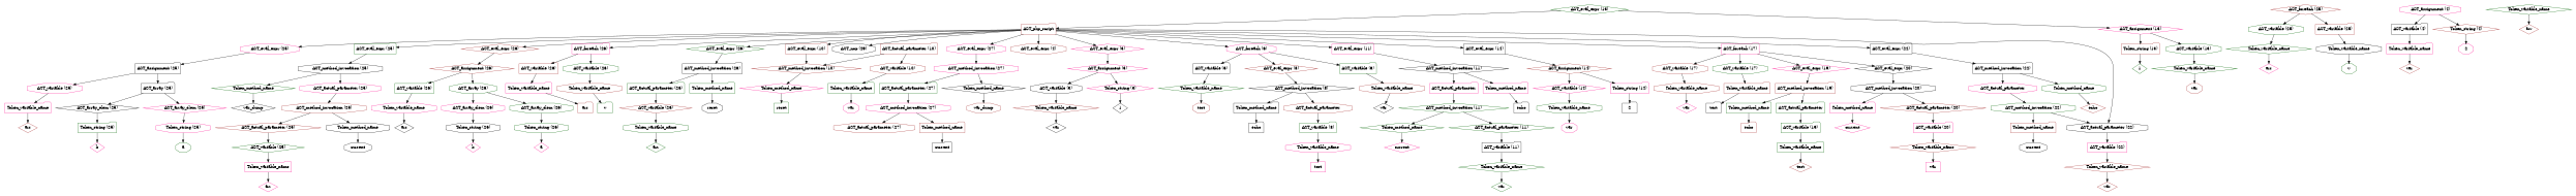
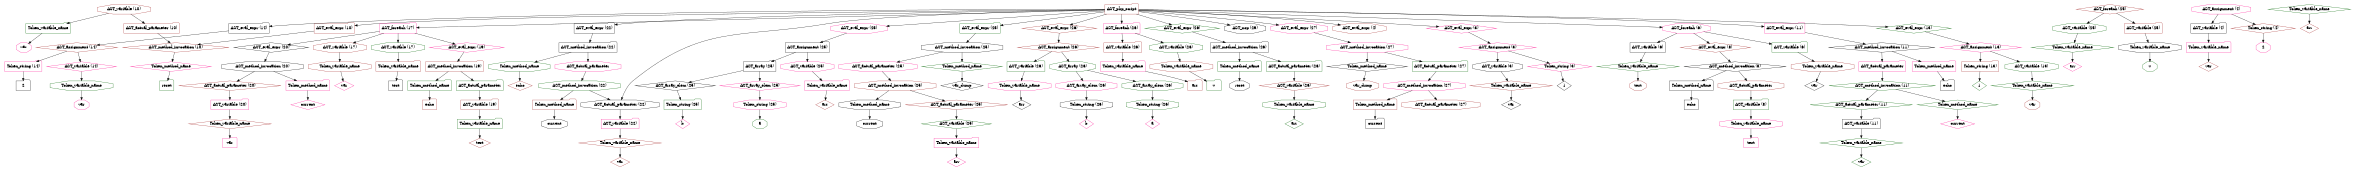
  digraph {
    node [color=deeppink shape=diamond]
    n1 [color=brown label=AST_php_script shape=folder]
    n2 [label="AST_eval_expr (3)"]
    n3 [color=brown label="AST_eval_expr (4)" shape=octagon]
    n4 [label="AST_foreach (6)" shape=octagon]
    n5 [color=brown label="AST_eval_expr (10)" shape=folder]
    n6 [label="AST_eval_expr (11)" shape=folder]
    n7 [color=darkgreen label="AST_eval_expr (13)"]
    n8 [color=black label="AST_eval_expr (14)" shape=folder]
    n9 [label="AST_foreach (17)" shape=folder]
    n10 [color=black label="AST_eval_expr (22)" shape=folder]
    n11 [label="AST_eval_expr (25)" shape=octagon]
    n12 [color=darkgreen label="AST_eval_expr (25)" shape=folder]
    n13 [color=brown label="AST_eval_expr (26)"]
    n14 [label="AST_foreach (26)" shape=folder]
    n15 [color=darkgreen label="AST_eval_expr (26)"]
    n16 [label="AST_eval_expr (27)" shape=octagon]
    n17 [color=black label="AST_nop (29)" shape=octagon]
    n18 [color=black label="AST_actual_parameter (22)" shape=octagon]
    n19 [label="AST_assignment (3)"]
    n20 [color=darkgreen label="AST_variable (6)" shape=folder]
    n21 [color=black label="AST_variable (6)" shape=folder]
    n22 [color=brown label="AST_eval_expr (8)"]
    n23 [color=brown label="AST_method_invocation (10)"]
    n24 [color=black label="AST_method_invocation (11)"]
    n25 [label="AST_assignment (13)"]
    n26 [color=brown label="AST_assignment (14)"]
    n27 [color=brown label="AST_variable (17)" shape=octagon]
    n28 [color=darkgreen label="AST_variable (17)" shape=octagon]
    n29 [label="AST_eval_expr (19)"]
    n30 [color=black label="AST_eval_expr (20)"]
    n31 [color=black label="AST_method_invocation (22)" shape=folder]
    n32 [color=black label="AST_assignment (25)" shape=folder]
    n33 [color=brown label="AST_foreach (25)"]
    n34 [color=darkgreen label="AST_variable (25)" shape=octagon]
    n35 [color=brown label="AST_variable (25)" shape=folder]
    n36 [color=black label="AST_method_invocation (25)" shape=octagon]
    n37 [color=brown label="AST_assignment (26)"]
    n38 [color=brown label="AST_variable (26)" shape=folder]
    n39 [color=darkgreen label="AST_variable (26)" shape=octagon]
    n40 [color=black label="AST_method_invocation (26)" shape=folder]
    n41 [label="AST_method_invocation (27)" shape=octagon]
    n42 [color=black label="AST_variable (3)" shape=octagon]
    n43 [label="Token_string (3)"]
    n44 [color=brown label=Token_variable_name]
    n45 [color=black label=1]
    n46 [color=black label=var]
    n47 [label="AST_assignment (4)" shape=octagon]
    n48 [color=black label="AST_variable (4)" shape=folder]
    n49 [color=brown label="Token_string (4)"]
    n50 [label=Token_variable_name shape=folder]
    n51 [label=2 shape=octagon]
    n52 [color=brown label=var]
    n53 [color=brown label=Token_variable_name shape=octagon]
    n54 [color=darkgreen label=Token_variable_name]
    n55 [color=black label="AST_method_invocation (8)"]
    n56 [color=black label=var]
    n57 [color=brown label=test shape=octagon]
    n58 [color=black label=Token_method_name shape=folder]
    n59 [color=brown label=AST_actual_parameter shape=octagon]
    n60 [color=black label=echo shape=folder]
    n61 [color=darkgreen label="AST_variable (8)" shape=folder]
    n62 [label=Token_variable_name shape=octagon]
    n63 [label=test shape=folder]
    n64 [label=Token_method_name]
    n65 [color=darkgreen label=reset shape=folder]
    n66 [color=brown label="AST_actual_parameter (10)" shape=folder]
    n67 [color=brown label="AST_variable (10)" shape=octagon]
    n68 [color=darkgreen label=Token_variable_name shape=folder]
    n69 [label=var shape=octagon]
    n70 [label=Token_method_name shape=folder]
    n71 [label=AST_actual_parameter shape=folder]
    n72 [color=black label=echo shape=folder]
    n73 [color=darkgreen label="AST_method_invocation (11)"]
    n74 [color=darkgreen label=Token_method_name]
    n75 [color=darkgreen label="AST_actual_parameter (11)"]
    n76 [label=current]
    n77 [color=black label="AST_variable (11)" shape=folder]
    n78 [color=darkgreen label=Token_variable_name]
    n79 [color=darkgreen label=var]
    n80 [color=darkgreen label="AST_variable (13)" shape=octagon]
    n81 [color=brown label="Token_string (13)" shape=folder]
    n82 [color=darkgreen label=Token_variable_name]
    n83 [color=darkgreen label=1]
    n84 [color=brown label=var shape=octagon]
    n85 [label="AST_variable (14)"]
    n86 [label="Token_string (14)" shape=folder]
    n87 [color=darkgreen label=Token_variable_name shape=octagon]
    n88 [color=black label=2 shape=folder]
    n89 [label=var shape=octagon]
    n90 [color=brown label=Token_variable_name shape=octagon]
    n91 [color=brown label=Token_variable_name shape=folder]
    n92 [color=brown label="AST_method_invocation (19)" shape=folder]
    n93 [color=black label="AST_method_invocation (20)" shape=octagon]
    n94 [label=var]
    n95 [color=black label=test shape=folder]
    n96 [color=darkgreen label=Token_method_name shape=folder]
    n97 [color=darkgreen label=AST_actual_parameter shape=folder]
    n98 [color=brown label=echo shape=folder]
-   n99 [color=darkgreen label="AST_variable (19)" shape=folder]
+   n99 [color=brown label="AST_variable (19)" shape=folder]
    n100 [color=darkgreen label=Token_variable_name shape=folder]
    n101 [color=brown label=test]
    n102 [label=Token_method_name shape=folder]
    n103 [color=brown label="AST_actual_parameter (20)"]
    n104 [label=current]
    n105 [label="AST_variable (20)" shape=folder]
    n106 [color=brown label=Token_variable_name]
    n107 [label=var shape=folder]
    n108 [color=darkgreen label=Token_method_name shape=octagon]
    n109 [label=AST_actual_parameter shape=octagon]
    n110 [color=brown label=echo]
    n111 [color=darkgreen label="AST_method_invocation (22)" shape=octagon]
    n112 [color=brown label=Token_method_name shape=folder]
    n113 [color=black label=current shape=octagon]
    n114 [label="AST_variable (22)" shape=folder]
    n115 [color=brown label=Token_variable_name]
    n116 [color=brown label=var]
    n117 [label="AST_variable (25)" shape=octagon]
    n118 [color=black label="AST_array (25)" shape=folder]
    n119 [label=Token_variable_name shape=folder]
    n120 [label="AST_array_elem (25)"]
    n121 [color=black label="AST_array_elem (25)"]
    n122 [color=brown label=arr]
    n123 [label="Token_string (25)" shape=octagon]
    n124 [color=darkgreen label="Token_string (25)" shape=folder]
    n125 [color=darkgreen label=a shape=octagon]
    n126 [label=b]
    n127 [color=darkgreen label=Token_variable_name]
    n128 [color=black label=Token_variable_name shape=octagon]
    n129 [label=arr]
    n130 [color=darkgreen label=v shape=octagon]
    n131 [color=darkgreen label=Token_method_name]
    n132 [label="AST_actual_parameter (25)" shape=octagon]
    n133 [color=black label=var_dump]
    n134 [color=brown label="AST_method_invocation (25)" shape=octagon]
    n135 [color=black label=Token_method_name shape=octagon]
    n136 [color=brown label="AST_actual_parameter (25)"]
    n137 [color=black label=current shape=octagon]
    n138 [color=darkgreen label="AST_variable (25)"]
    n139 [label=Token_variable_name shape=folder]
    n140 [label=arr]
    n141 [color=darkgreen label="AST_variable (26)" shape=folder]
    n142 [color=darkgreen label="AST_array (26)" shape=octagon]
    n143 [label=Token_variable_name shape=octagon]
    n144 [color=darkgreen label="AST_array_elem (26)" shape=octagon]
    n145 [label="AST_array_elem (26)" shape=octagon]
    n146 [color=black label=arr]
    n147 [color=darkgreen label="Token_string (26)" shape=octagon]
    n148 [color=black label="Token_string (26)" shape=octagon]
    n149 [label=a]
    n150 [label=b]
    n151 [label=Token_variable_name shape=folder]
    n152 [color=brown label=Token_variable_name shape=octagon]
    n153 [color=brown label=arr shape=folder]
    n154 [color=darkgreen label=v shape=folder]
    n155 [color=darkgreen label=Token_method_name shape=folder]
    n156 [color=darkgreen label="AST_actual_parameter (26)" shape=folder]
    n157 [color=black label=reset shape=octagon]
    n158 [color=brown label="AST_variable (26)"]
    n159 [color=darkgreen label=Token_variable_name shape=octagon]
    n160 [color=darkgreen label=arr]
    n161 [color=black label=Token_method_name]
    n162 [color=darkgreen label="AST_actual_parameter (27)" shape=folder]
    n163 [color=brown label=var_dump shape=octagon]
    n164 [label="AST_method_invocation (27)" shape=octagon]
    n165 [color=brown label=Token_method_name shape=folder]
    n166 [color=brown label="AST_actual_parameter (27)" shape=octagon]
    n167 [color=black label=current shape=folder]
    n168 [color=darkgreen label=Token_variable_name]
    n169 [color=brown label=arr]
    n1 -> n2
    n1 -> n3
    n1 -> n4
    n1 -> n5
    n1 -> n6
-   n7 -> n1
+   n1 -> n7
    n1 -> n8
    n1 -> n9
    n1 -> n10
    n1 -> n11
    n1 -> n12
    n1 -> n13
    n1 -> n14
    n1 -> n15
    n1 -> n16
    n1 -> n17
    n1 -> n18
    n2 -> n19
    n4 -> n20
    n4 -> n21
    n4 -> n22
    n5 -> n23
    n6 -> n24
    n7 -> n25
    n8 -> n26
    n9 -> n27
    n9 -> n28
    n9 -> n29
    n9 -> n30
    n10 -> n31
    n11 -> n32
    n12 -> n36
    n13 -> n37
    n14 -> n38
    n14 -> n39
    n15 -> n40
    n16 -> n41
    n18 -> n114
    n19 -> n42
    n19 -> n43
    n20 -> n53
    n21 -> n54
    n22 -> n55
    n23 -> n64
    n24 -> n70
    n24 -> n71
    n25 -> n80
    n25 -> n81
    n26 -> n85
    n26 -> n86
    n27 -> n90
    n28 -> n91
    n29 -> n92
    n30 -> n93
    n31 -> n108
    n31 -> n109
    n32 -> n117
    n32 -> n118
    n33 -> n34
    n33 -> n35
    n34 -> n127
    n35 -> n128
    n36 -> n131
    n36 -> n132
    n37 -> n141
    n37 -> n142
    n38 -> n151
    n39 -> n152
    n40 -> n155
    n40 -> n156
    n41 -> n161
    n41 -> n162
    n42 -> n44
    n43 -> n45
    n44 -> n46
    n47 -> n48
    n47 -> n49
    n48 -> n50
    n49 -> n51
    n50 -> n52
    n53 -> n56
    n54 -> n57
    n55 -> n58
    n55 -> n59
    n58 -> n60
    n59 -> n61
    n61 -> n62
    n62 -> n63
    n64 -> n65
    n66 -> n23
-   n66 -> n67
+   n67 -> n66
    n67 -> n68
    n68 -> n69
    n70 -> n72
    n71 -> n73
    n73 -> n74
    n73 -> n75
    n74 -> n76
    n75 -> n77
    n77 -> n78
    n78 -> n79
    n80 -> n82
    n81 -> n83
    n82 -> n84
    n85 -> n87
    n86 -> n88
    n87 -> n89
    n90 -> n94
    n91 -> n95
    n92 -> n96
    n92 -> n97
    n93 -> n102
    n93 -> n103
    n96 -> n98
    n97 -> n99
    n99 -> n100
    n100 -> n101
    n102 -> n104
    n103 -> n105
    n105 -> n106
    n106 -> n107
    n108 -> n110
    n109 -> n111
    n111 -> n18
    n111 -> n112
    n112 -> n113
    n114 -> n115
    n115 -> n116
    n117 -> n119
    n118 -> n120
    n118 -> n121
    n119 -> n122
    n120 -> n123
    n121 -> n124
    n123 -> n125
    n124 -> n126
    n127 -> n129
    n128 -> n130
    n131 -> n133
    n132 -> n134
    n134 -> n135
    n134 -> n136
    n135 -> n137
    n136 -> n138
    n138 -> n139
    n139 -> n140
    n141 -> n143
    n142 -> n144
    n142 -> n145
    n143 -> n146
    n144 -> n147
    n145 -> n148
    n147 -> n149
    n148 -> n150
    n151 -> n153
    n152 -> n154
    n155 -> n157
    n156 -> n158
    n158 -> n159
    n159 -> n160
    n161 -> n163
    n162 -> n164
    n164 -> n165
    n164 -> n166
    n165 -> n167
    n168 -> n169
  }
